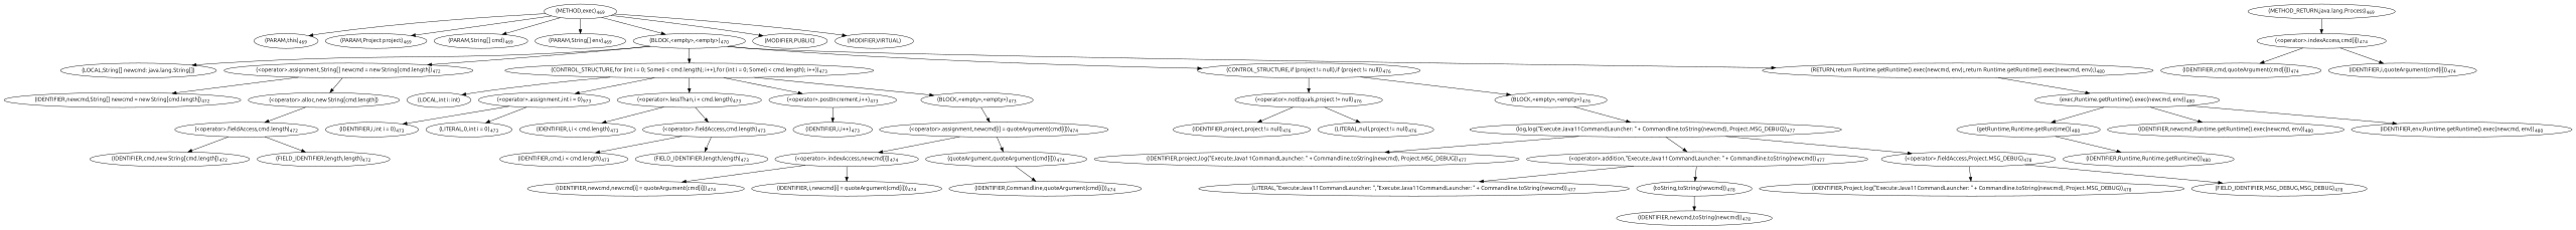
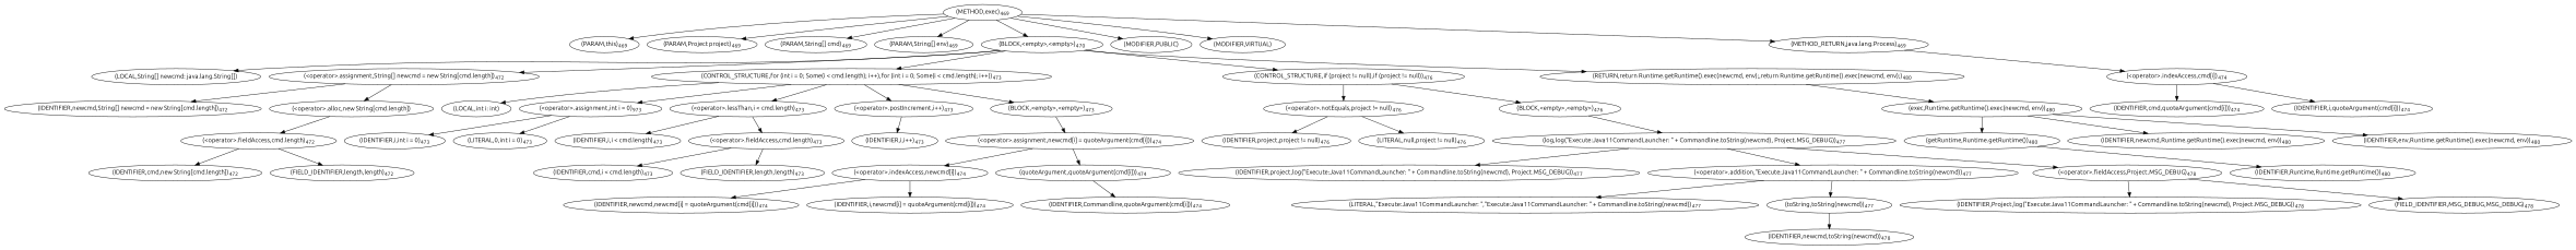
  digraph {
    fontname=Ubuntu
    node [fontname=Ubuntu]
    edge [fontname=Ubuntu]
    n1 [label=<(METHOD,exec)<SUB>469</SUB>>]
    n2 [label=<(PARAM,this)<SUB>469</SUB>>]
    n3 [label=<(PARAM,Project project)<SUB>469</SUB>>]
    n4 [label=<(PARAM,String[] cmd)<SUB>469</SUB>>]
    n5 [label=<(PARAM,String[] env)<SUB>469</SUB>>]
    n6 [label=<(BLOCK,&lt;empty&gt;,&lt;empty&gt;)<SUB>470</SUB>>]
    n7 [label=<(MODIFIER,PUBLIC)>]
    n8 [label=<(MODIFIER,VIRTUAL)>]
    n9 [label=<(METHOD_RETURN,java.lang.Process)<SUB>469</SUB>>]
    n10 [label=<(LOCAL,String[] newcmd: java.lang.String[])>]
    n11 [label=<(&lt;operator&gt;.assignment,String[] newcmd = new String[cmd.length])<SUB>472</SUB>>]
    n12 [label=<(CONTROL_STRUCTURE,for (int i = 0; Some(i &lt; cmd.length); i++),for (int i = 0; Some(i &lt; cmd.length); i++))<SUB>473</SUB>>]
    n13 [label=<(CONTROL_STRUCTURE,if (project != null),if (project != null))<SUB>476</SUB>>]
    n14 [label=<(RETURN,return Runtime.getRuntime().exec(newcmd, env);,return Runtime.getRuntime().exec(newcmd, env);)<SUB>480</SUB>>]
    n15 [label=<(&lt;operator&gt;.indexAccess,cmd[i])<SUB>474</SUB>>]
    n16 [label=<(IDENTIFIER,newcmd,String[] newcmd = new String[cmd.length])<SUB>472</SUB>>]
    n17 [label=<(&lt;operator&gt;.alloc,new String[cmd.length])>]
    n18 [label=<(LOCAL,int i: int)>]
    n19 [label=<(&lt;operator&gt;.assignment,int i = 0)<SUB>973</SUB>>]
    n20 [label=<(&lt;operator&gt;.lessThan,i &lt; cmd.length)<SUB>473</SUB>>]
    n21 [label=<(&lt;operator&gt;.postIncrement,i++)<SUB>473</SUB>>]
    n22 [label=<(BLOCK,&lt;empty&gt;,&lt;empty&gt;)<SUB>473</SUB>>]
    n23 [label=<(&lt;operator&gt;.notEquals,project != null)<SUB>476</SUB>>]
    n24 [label=<(BLOCK,&lt;empty&gt;,&lt;empty&gt;)<SUB>476</SUB>>]
    n25 [label=<(exec,Runtime.getRuntime().exec(newcmd, env))<SUB>480</SUB>>]
    n26 [label=<(&lt;operator&gt;.fieldAccess,cmd.length)<SUB>472</SUB>>]
    n27 [label=<(IDENTIFIER,cmd,new String[cmd.length])<SUB>472</SUB>>]
    n28 [label=<(FIELD_IDENTIFIER,length,length)<SUB>472</SUB>>]
    n29 [label=<(IDENTIFIER,i,int i = 0)<SUB>473</SUB>>]
    n30 [label=<(LITERAL,0,int i = 0)<SUB>473</SUB>>]
    n31 [label=<(IDENTIFIER,i,i &lt; cmd.length)<SUB>473</SUB>>]
    n32 [label=<(&lt;operator&gt;.fieldAccess,cmd.length)<SUB>473</SUB>>]
    n33 [label=<(IDENTIFIER,i,i++)<SUB>473</SUB>>]
    n34 [label=<(&lt;operator&gt;.assignment,newcmd[i] = quoteArgument(cmd[i]))<SUB>474</SUB>>]
    n35 [label=<(IDENTIFIER,cmd,i &lt; cmd.length)<SUB>473</SUB>>]
    n36 [label=<(FIELD_IDENTIFIER,length,length)<SUB>473</SUB>>]
    n37 [label=<(&lt;operator&gt;.indexAccess,newcmd[i])<SUB>474</SUB>>]
    n38 [label=<(quoteArgument,quoteArgument(cmd[i]))<SUB>474</SUB>>]
    n39 [label=<(IDENTIFIER,newcmd,newcmd[i] = quoteArgument(cmd[i]))<SUB>474</SUB>>]
    n40 [label=<(IDENTIFIER,i,newcmd[i] = quoteArgument(cmd[i]))<SUB>474</SUB>>]
    n41 [label=<(IDENTIFIER,Commandline,quoteArgument(cmd[i]))<SUB>474</SUB>>]
    n42 [label=<(IDENTIFIER,cmd,quoteArgument(cmd[i]))<SUB>474</SUB>>]
    n43 [label=<(IDENTIFIER,i,quoteArgument(cmd[i]))<SUB>474</SUB>>]
    n44 [label=<(IDENTIFIER,project,project != null)<SUB>476</SUB>>]
    n45 [label=<(LITERAL,null,project != null)<SUB>476</SUB>>]
    n46 [label=<(log,log(&quot;Execute:Java11CommandLauncher: &quot; + Commandline.toString(newcmd), Project.MSG_DEBUG))<SUB>477</SUB>>]
    n47 [label=<(IDENTIFIER,project,log(&quot;Execute:Java11CommandLauncher: &quot; + Commandline.toString(newcmd), Project.MSG_DEBUG))<SUB>477</SUB>>]
    n48 [label=<(&lt;operator&gt;.addition,&quot;Execute:Java11CommandLauncher: &quot; + Commandline.toString(newcmd))<SUB>477</SUB>>]
    n49 [label=<(&lt;operator&gt;.fieldAccess,Project.MSG_DEBUG)<SUB>478</SUB>>]
    n50 [label=<(LITERAL,&quot;Execute:Java11CommandLauncher: &quot;,&quot;Execute:Java11CommandLauncher: &quot; + Commandline.toString(newcmd))<SUB>477</SUB>>]
-   n51 [label=<(toString,toString(newcmd))<SUB>478</SUB>>]
+   n51 [label=<(toString,toString(newcmd))<SUB>477</SUB>>]
    n52 [label=<(IDENTIFIER,Project,log(&quot;Execute:Java11CommandLauncher: &quot; + Commandline.toString(newcmd), Project.MSG_DEBUG))<SUB>478</SUB>>]
    n53 [label=<(FIELD_IDENTIFIER,MSG_DEBUG,MSG_DEBUG)<SUB>478</SUB>>]
    n54 [label=<(IDENTIFIER,newcmd,toString(newcmd))<SUB>478</SUB>>]
    n55 [label=<(getRuntime,Runtime.getRuntime())<SUB>480</SUB>>]
    n56 [label=<(IDENTIFIER,newcmd,Runtime.getRuntime().exec(newcmd, env))<SUB>480</SUB>>]
    n57 [label=<(IDENTIFIER,env,Runtime.getRuntime().exec(newcmd, env))<SUB>480</SUB>>]
    n58 [label=<(IDENTIFIER,Runtime,Runtime.getRuntime())<SUB>480</SUB>>]
    n1 -> n2
    n1 -> n3
    n1 -> n4
    n1 -> n5
    n1 -> n6
    n1 -> n7
    n1 -> n8
+   n1 -> n9
    n6 -> n10
    n6 -> n11
    n6 -> n12
    n6 -> n13
    n6 -> n14
    n9 -> n15
    n11 -> n16
    n11 -> n17
    n12 -> n18
    n12 -> n19
    n12 -> n20
    n12 -> n21
    n12 -> n22
    n13 -> n23
    n13 -> n24
    n14 -> n25
    n15 -> n42
    n15 -> n43
    n17 -> n26
    n19 -> n29
    n19 -> n30
    n20 -> n31
    n20 -> n32
    n21 -> n33
    n22 -> n34
    n23 -> n44
    n23 -> n45
    n24 -> n46
    n25 -> n55
    n25 -> n56
    n25 -> n57
    n26 -> n27
    n26 -> n28
    n32 -> n35
    n32 -> n36
    n34 -> n37
    n34 -> n38
    n37 -> n39
    n37 -> n40
    n38 -> n41
    n46 -> n47
    n46 -> n48
    n46 -> n49
    n48 -> n50
    n48 -> n51
    n49 -> n52
    n49 -> n53
    n51 -> n54
    n55 -> n58
  }
